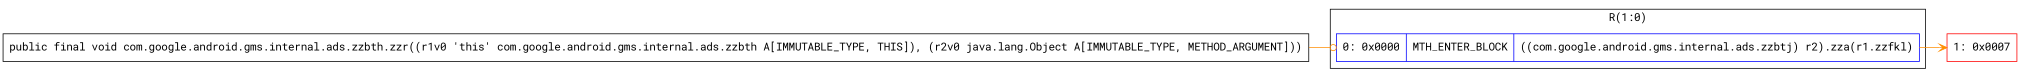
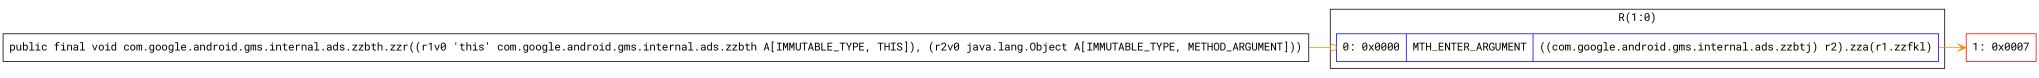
  digraph {
    rankdir=LR
    fontname="Roboto Mono"
    node [shape=record fontname="Roboto Mono"]
    edge [color=darkorange fontname="Roboto Mono"]
-   n1 [color=blue label="{0\:\ 0x0000|MTH_ENTER_BLOCK\l|((com.google.android.gms.internal.ads.zzbtj) r2).zza(r1.zzfkl)\l}"]
+   n1 [color=blue label="{0\:\ 0x0000|MTH_ENTER_ARGUMENT\l|((com.google.android.gms.internal.ads.zzbtj) r2).zza(r1.zzfkl)\l}"]
    n2 [color=red label="{1\:\ 0x0007}"]
    n3 [label="{public final void com.google.android.gms.internal.ads.zzbth.zzr((r1v0 'this' com.google.android.gms.internal.ads.zzbth A[IMMUTABLE_TYPE, THIS]), (r2v0 java.lang.Object A[IMMUTABLE_TYPE, METHOD_ARGUMENT])) }"]
    subgraph cluster_1 {
      label="R(1:0)"
      n1
    }
    n1 -> n2 [arrowhead=vee]
    n3 -> n1 [arrowhead=odot]
  }
